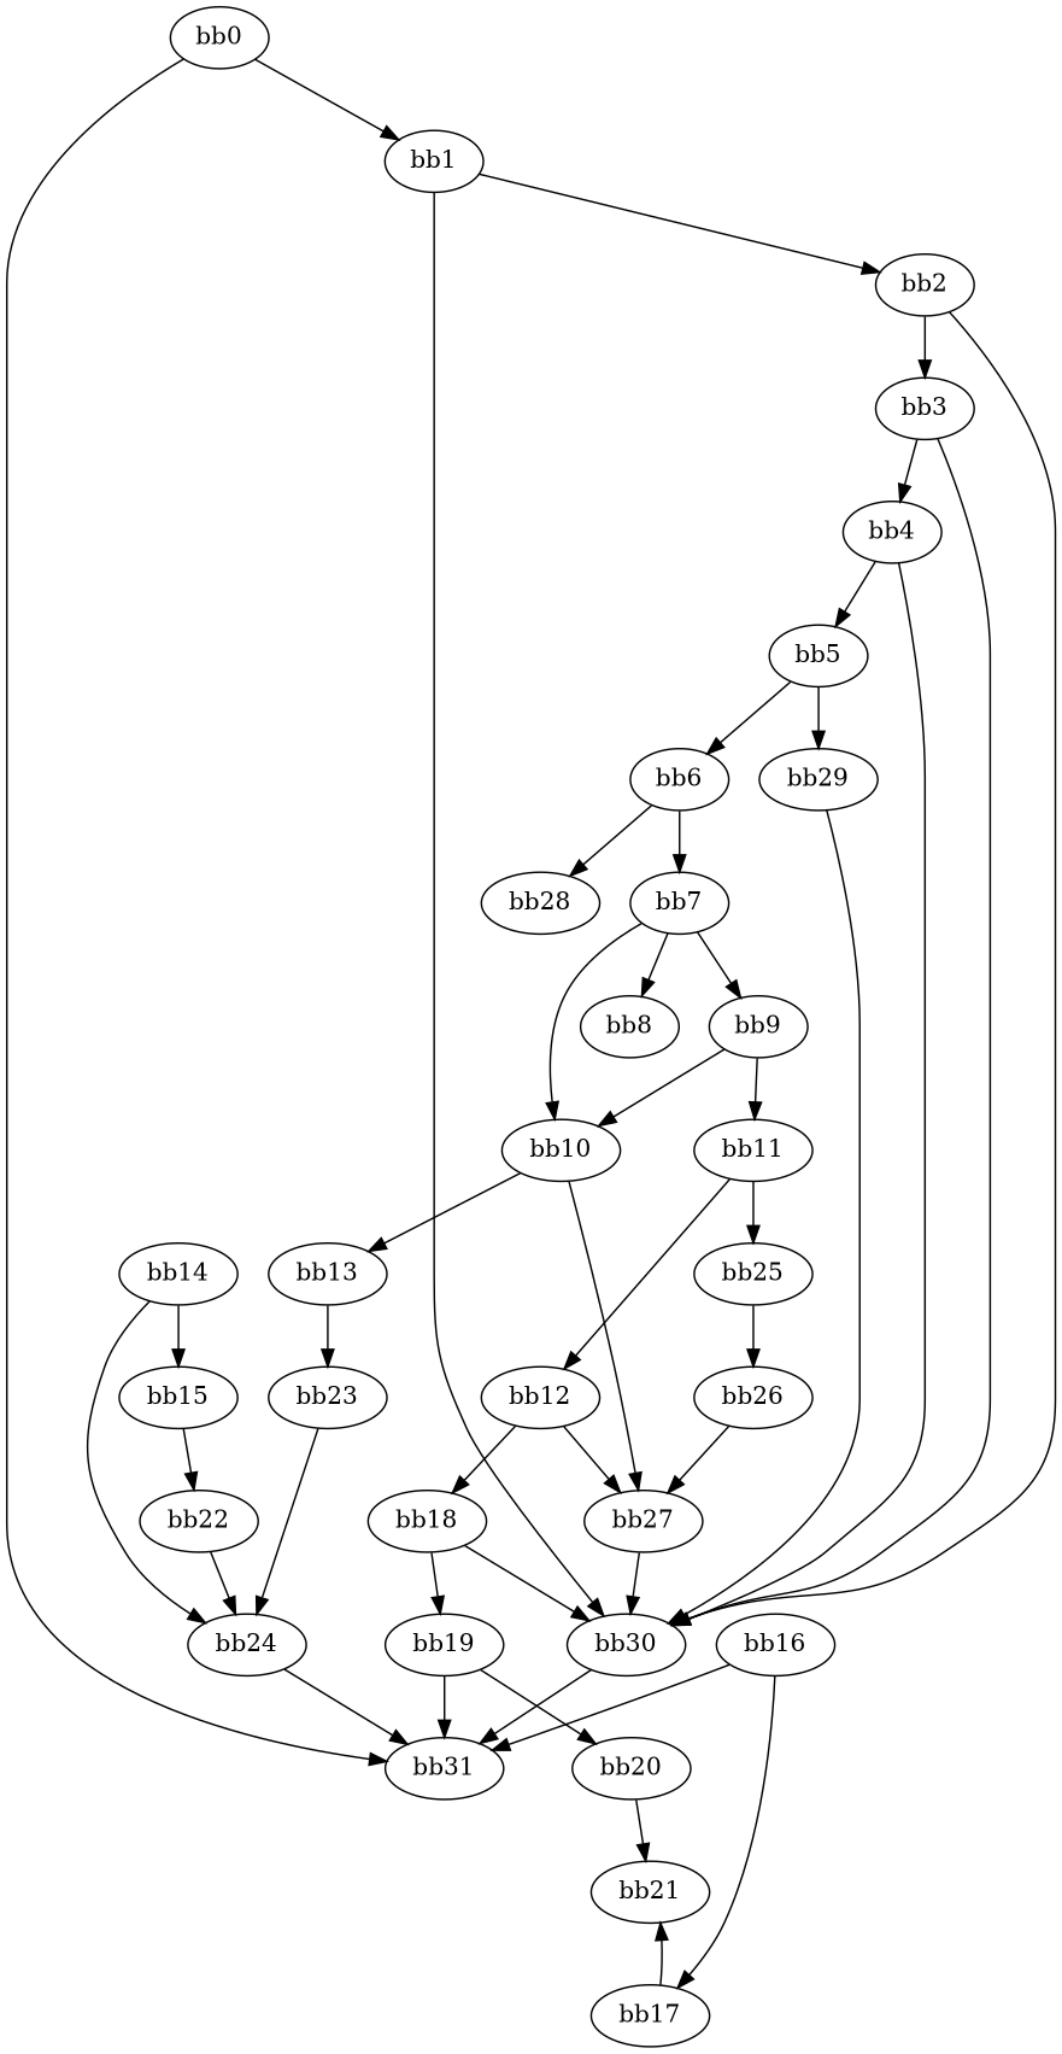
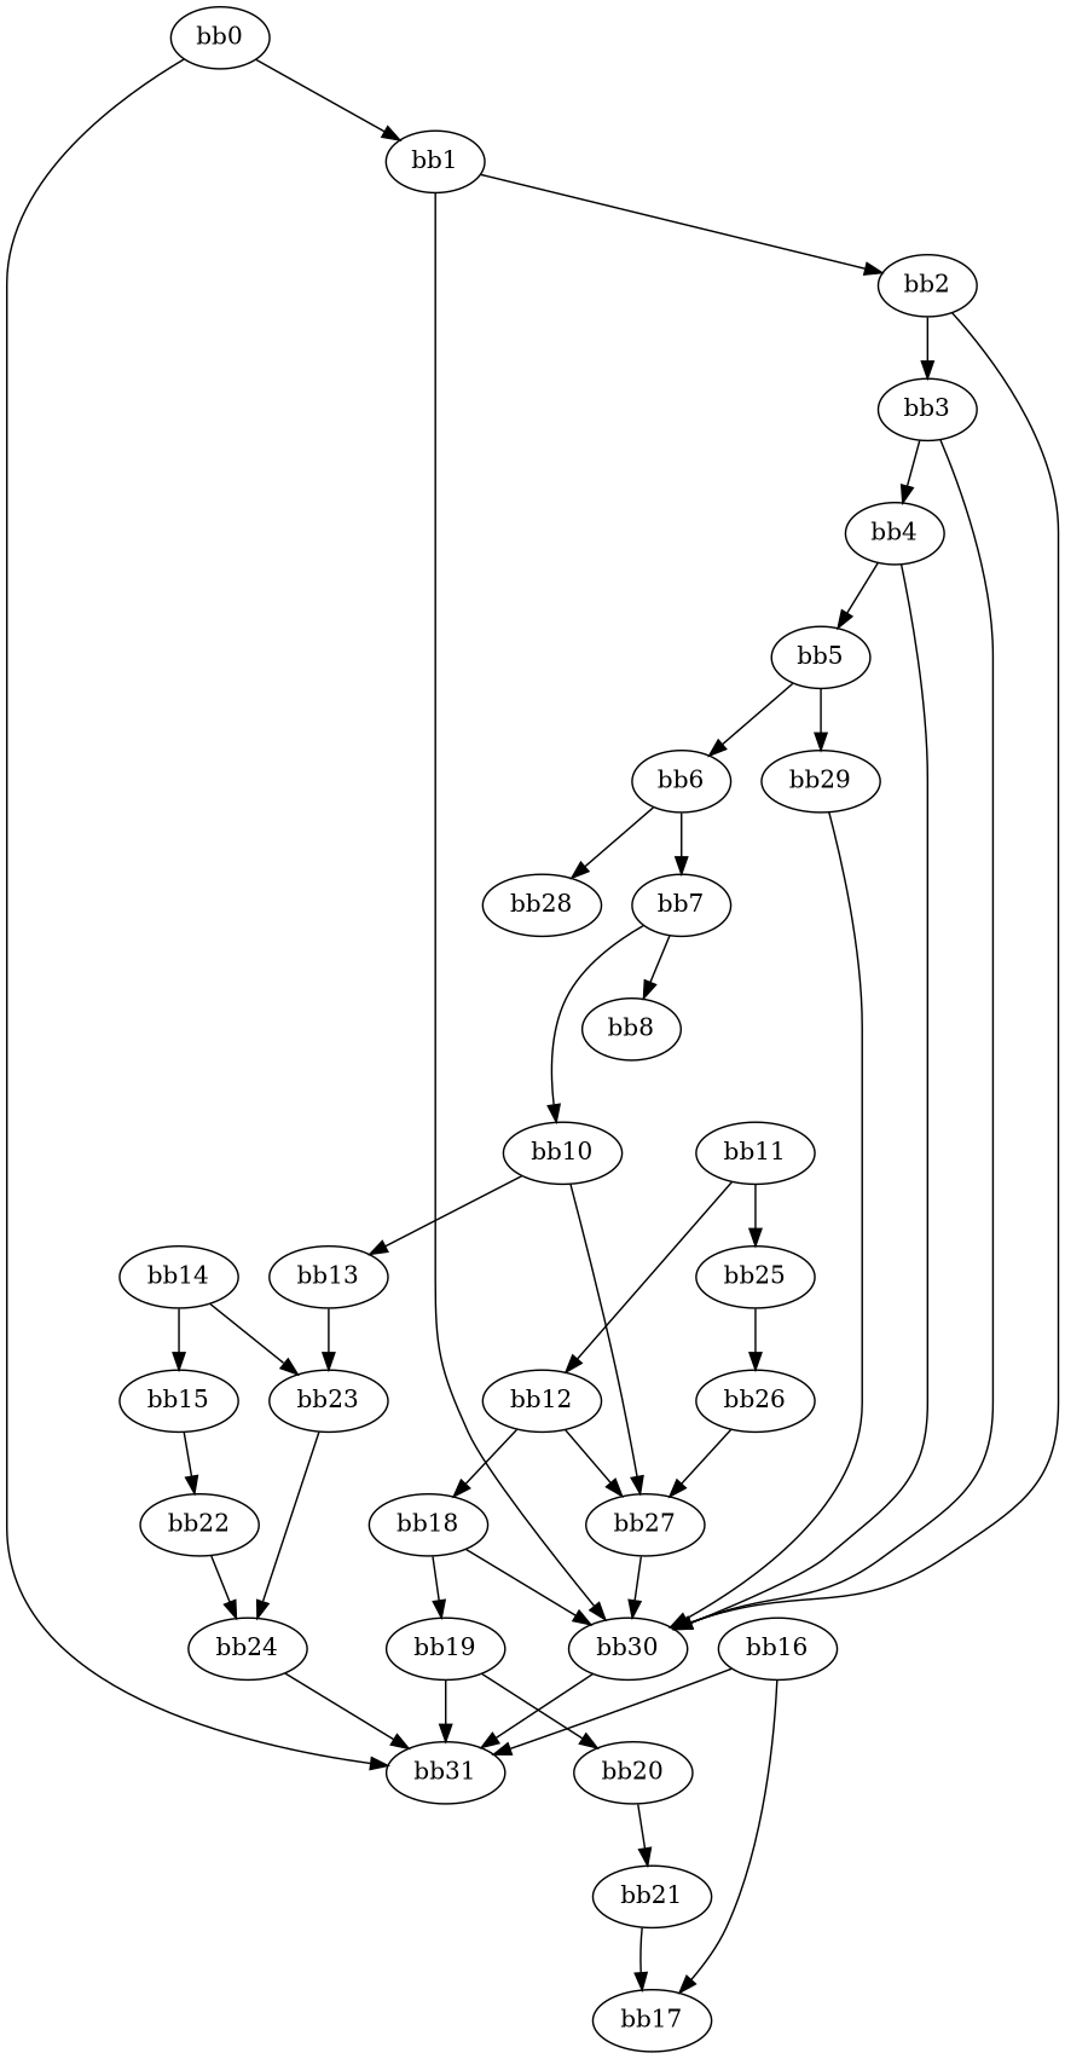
  digraph {
    n1 [label="bb0\l"]
    n2 [label="bb1\l"]
    n3 [label="bb31\l"]
    n4 [label="bb2\l"]
    n5 [label="bb30\l"]
    n6 [label="bb3\l"]
    n7 [label="bb4\l"]
    n8 [label="bb5\l"]
    n9 [label="bb6\l"]
    n10 [label="bb29\l"]
    n11 [label="bb7\l"]
    n12 [label="bb28\l"]
    n13 [label="bb8\l"]
-   n14 [label="bb9\l"]
    n15 [label="bb10\l"]
    n16 [label="bb11\l"]
    n17 [label="bb13\l"]
    n18 [label="bb27\l"]
    n19 [label="bb12\l"]
    n20 [label="bb25\l"]
    n21 [label="bb23\l"]
    n22 [label="bb18\l"]
    n23 [label="bb26\l"]
    n24 [label="bb19\l"]
    n25 [label="bb14\l"]
    n26 [label="bb15\l"]
    n27 [label="bb24\l"]
    n28 [label="bb22\l"]
    n29 [label="bb16\l"]
    n30 [label="bb17\l"]
    n31 [label="bb21\l"]
    n32 [label="bb20\l"]
    n1 -> n2
    n1 -> n3
    n2 -> n4
    n2 -> n5
    n4 -> n5
    n4 -> n6
    n5 -> n3
    n6 -> n5
    n6 -> n7
    n7 -> n5
    n7 -> n8
    n8 -> n9
    n8 -> n10
    n9 -> n11
    n9 -> n12
    n10 -> n5
    n11 -> n13
-   n11 -> n14
    n11 -> n15
-   n14 -> n15
-   n14 -> n16
    n15 -> n17
    n15 -> n18
    n16 -> n19
    n16 -> n20
    n17 -> n21
    n18 -> n5
    n19 -> n18
    n19 -> n22
    n20 -> n23
    n21 -> n27
    n22 -> n5
    n22 -> n24
    n23 -> n18
    n24 -> n3
    n24 -> n32
    n25 -> n26
-   n25 -> n27
+   n25 -> n21
    n26 -> n28
    n27 -> n3
    n28 -> n27
    n29 -> n3
    n29 -> n30
-   n30 -> n31
+   n31 -> n30
    n32 -> n31
  }
